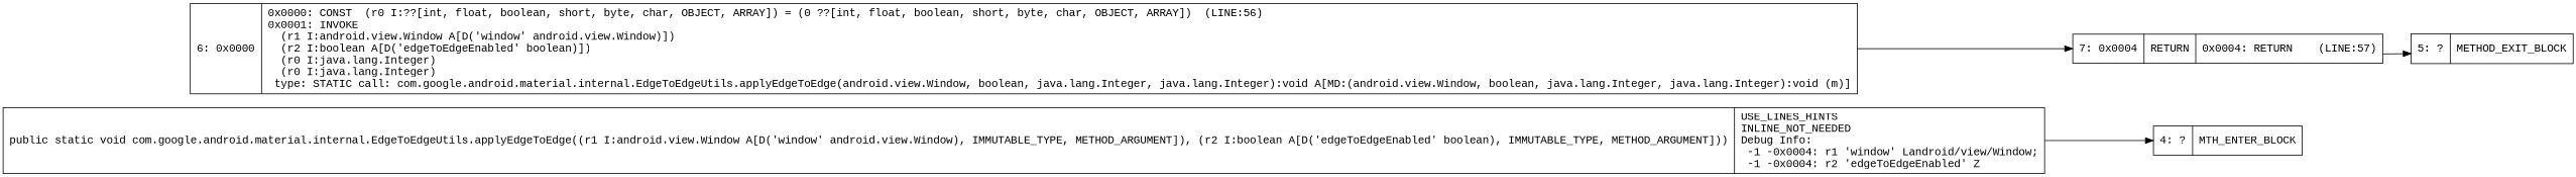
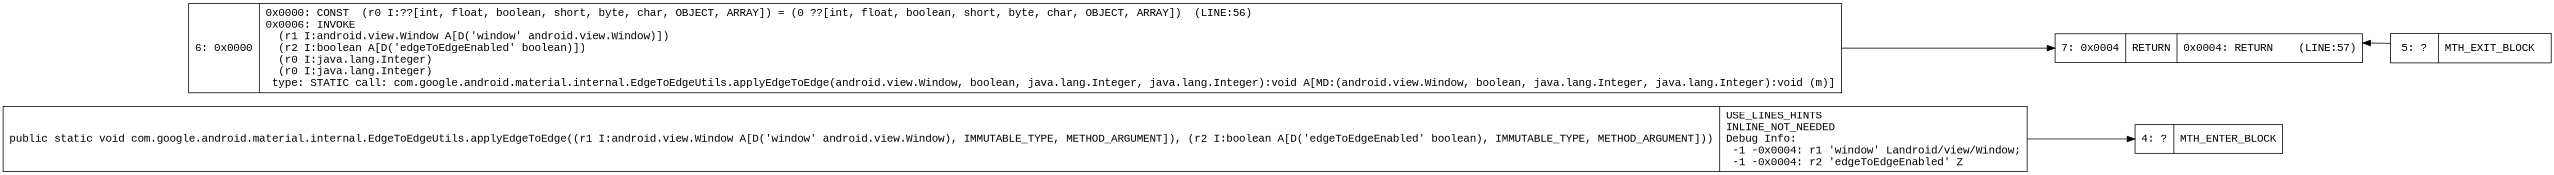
  digraph {
    fontname="Liberation Mono"
    rankdir=LR
    node [fontname="Liberation Mono" shape=record]
    edge [fontname="Liberation Mono"]
    n1 [label="{4\:\ ?|MTH_ENTER_BLOCK\l}"]
-   n2 [label="{6\:\ 0x0000|0x0000: CONST  (r0 I:??[int, float, boolean, short, byte, char, OBJECT, ARRAY]) = (0 ??[int, float, boolean, short, byte, char, OBJECT, ARRAY])  (LINE:56)\l0x0001: INVOKE  \l  (r1 I:android.view.Window A[D('window' android.view.Window)])\l  (r2 I:boolean A[D('edgeToEdgeEnabled' boolean)])\l  (r0 I:java.lang.Integer)\l  (r0 I:java.lang.Integer)\l type: STATIC call: com.google.android.material.internal.EdgeToEdgeUtils.applyEdgeToEdge(android.view.Window, boolean, java.lang.Integer, java.lang.Integer):void A[MD:(android.view.Window, boolean, java.lang.Integer, java.lang.Integer):void (m)]\l}"]
+   n2 [label="{6\:\ 0x0000|0x0000: CONST  (r0 I:??[int, float, boolean, short, byte, char, OBJECT, ARRAY]) = (0 ??[int, float, boolean, short, byte, char, OBJECT, ARRAY])  (LINE:56)\l0x0006: INVOKE  \l  (r1 I:android.view.Window A[D('window' android.view.Window)])\l  (r2 I:boolean A[D('edgeToEdgeEnabled' boolean)])\l  (r0 I:java.lang.Integer)\l  (r0 I:java.lang.Integer)\l type: STATIC call: com.google.android.material.internal.EdgeToEdgeUtils.applyEdgeToEdge(android.view.Window, boolean, java.lang.Integer, java.lang.Integer):void A[MD:(android.view.Window, boolean, java.lang.Integer, java.lang.Integer):void (m)]\l}"]
    n3 [label="{7\:\ 0x0004|RETURN\l|0x0004: RETURN    (LINE:57)\l}"]
-   n4 [label="{5\:\ ?|METHOD_EXIT_BLOCK\l}"]
+   n4 [label="{5\:\ ?|MTH_EXIT_BLOCK\l}"]
    n5 [label="{public static void com.google.android.material.internal.EdgeToEdgeUtils.applyEdgeToEdge((r1 I:android.view.Window A[D('window' android.view.Window), IMMUTABLE_TYPE, METHOD_ARGUMENT]), (r2 I:boolean A[D('edgeToEdgeEnabled' boolean), IMMUTABLE_TYPE, METHOD_ARGUMENT]))  | USE_LINES_HINTS\lINLINE_NOT_NEEDED\lDebug Info:\l  \-1 \-0x0004: r1 'window' Landroid\/view\/Window;\l  \-1 \-0x0004: r2 'edgeToEdgeEnabled' Z\l}"]
    n2 -> n3
-   n3 -> n4
+   n4 -> n3
    n5 -> n1
  }
